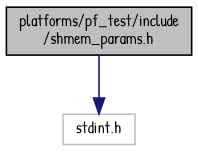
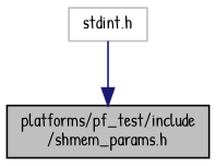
  digraph {
    fontname="Patrick Hand"
    node [fontname="Patrick Hand" fontsize=10 shape=record]
    n1 [color=black fillcolor=grey75 fontcolor=black height=0.2 label="platforms/pf_test/include\l/shmem_params.h" style=filled width=0.4]
    n2 [color=grey75 height=0.2 label="stdint.h" width=0.4]
-   n1 -> n2 [color=midnightblue fontname="Patrick Hand" fontsize=10 labelfontname=Helvetica labelfontsize=10 style=solid]
+   n2 -> n1 [color=midnightblue fontname="Patrick Hand" fontsize=10 labelfontname=Helvetica labelfontsize=10 style=solid]
  }
